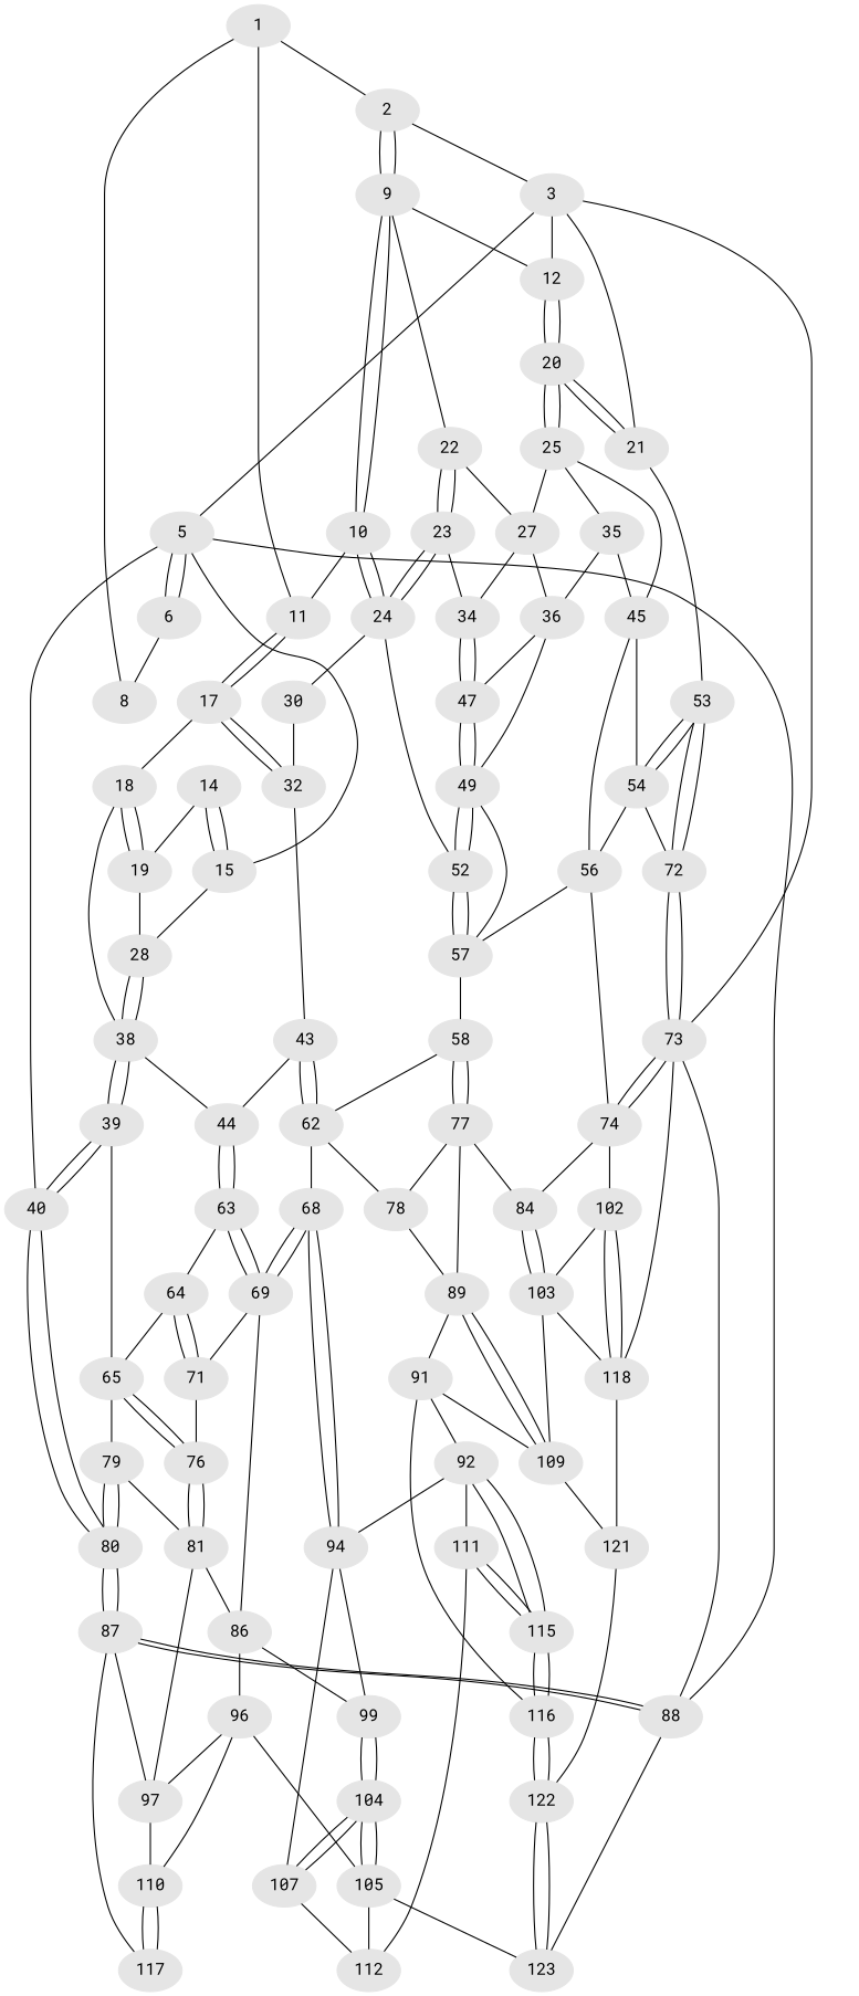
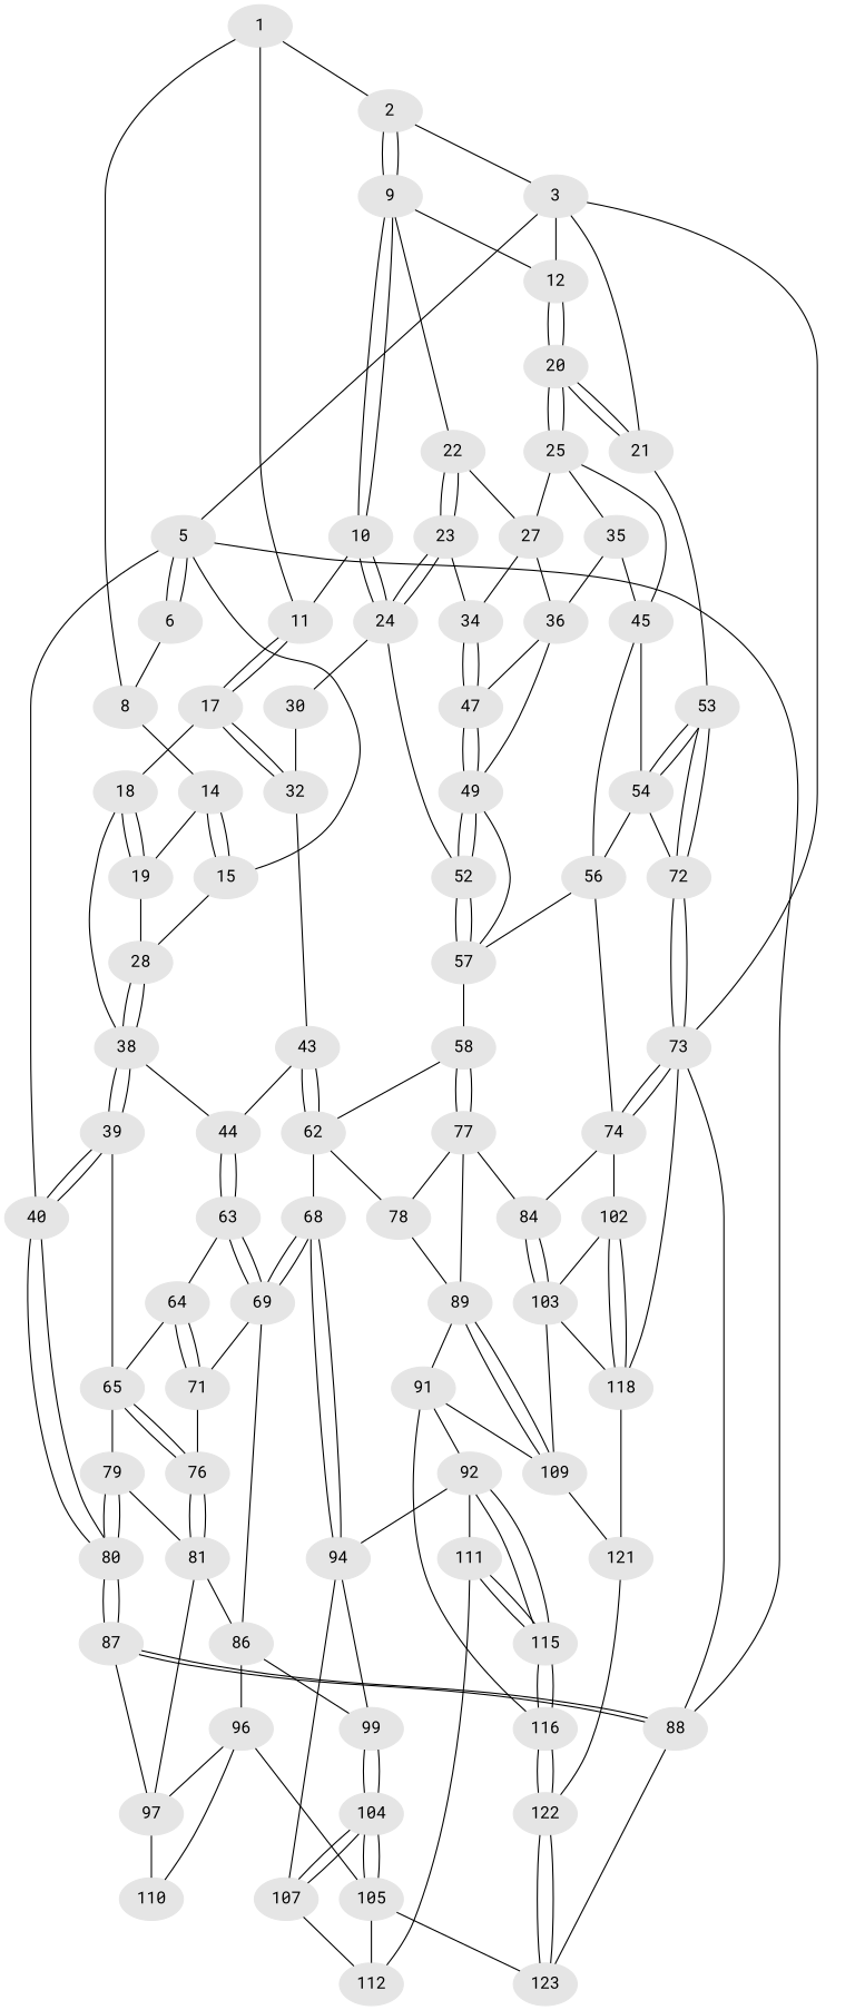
  graph {
    fontname="Roboto Mono"
    node [color=gray90 fontname="Roboto Mono" style=filled]
    edge [fontname="Roboto Mono"]
    1 [super="+7"]
    2
    8
    11
    3 [super="+4"]
    9 [super="+13"]
    14
    17
    5 [super="+16"]
    12
    21
    73 [super="+83"]
    10
    22
    6
    15
    40
    88 [super="+124"]
    20
    53
    74 [super="+75"]
    118 [super="+119"]
    28
    80
    123
    19
    24 [super="+29"]
    23
    27 [super="+33"]
    30 [super="+31"]
    n31 [label=52]
    18
    32 [super="+42"]
    25 [super="+26"]
    38 [super="+41"]
    43
    39
    44
    35
    45 [super="+46"]
    54 [super="+55"]
    72
    34
    36 [super="+37"]
    47
    57 [super="+61"]
    56 [super="+60"]
    49 [super="+51"]
    62 [super="+67"]
    65 [super="+66"]
    63
    76
    79
    87 [super="+101"]
    68
    78
    64
    69 [super="+70"]
    58 [super="+59"]
    77 [super="+85"]
    84
    102
    89 [super="+90"]
    94 [super="+98"]
    71
    86 [super="+95"]
    81 [super="+82"]
    99
    107
    96 [super="+106"]
    121
    103 [super="+108"]
    97 [super="+100"]
    91 [super="+114"]
    109 [super="+113"]
-   117
    110
    105 [super="+120"]
    104
    92 [super="+93"]
    116
    111
    115
    122
    112
    1 -- 2
    1 -- 8
    1 -- 11
    2 -- 3
    2 -- 9
    2 -- 9
+   8 -- 14
    11 -- 17
    11 -- 17
    3 -- 5
    3 -- 12
    3 -- 21
    3 -- 73
    9 -- 12
    9 -- 10
    9 -- 10
    9 -- 22
    14 -- 15
    14 -- 15
    14 -- 19
    17 -- 18
    17 -- 32
    17 -- 32
    5 -- 6
    5 -- 6
    5 -- 15
    5 -- 40
    5 -- 88
    12 -- 20
    12 -- 20
    21 -- 53
    73 -- 88
    73 -- 74
    73 -- 74
    73 -- 118
    10 -- 11
    10 -- 24
    10 -- 24
    22 -- 23
    22 -- 23
    22 -- 27
    6 -- 8
    15 -- 28
    40 -- 80
    40 -- 80
    88 -- 123
    20 -- 21
    20 -- 21
    20 -- 25
    20 -- 25
    53 -- 54
    53 -- 54
    53 -- 72
    53 -- 72
    74 -- 84
    74 -- 102
    118 -- 121
    28 -- 38
    28 -- 38
    80 -- 87
    80 -- 87
    19 -- 28
    24 -- 30
    24 -- n31
    23 -- 24
    23 -- 24
    23 -- 34
    27 -- 34
    27 -- 36
    30 -- 32
    n31 -- 57
    n31 -- 57
    18 -- 19
    18 -- 19
    18 -- 38
    32 -- 43
    25 -- 27
    25 -- 35
    25 -- 45
    38 -- 39
    38 -- 39
    38 -- 44
    43 -- 44
    43 -- 62
    43 -- 62
    39 -- 40
    39 -- 40
    39 -- 65
    44 -- 63
    44 -- 63
    35 -- 45
    35 -- 36
    45 -- 54
    45 -- 56
    54 -- 72
    54 -- 56
    72 -- 73
    72 -- 73
    34 -- 47
    34 -- 47
    36 -- 47
    36 -- 49
    47 -- 49
    47 -- 49
    57 -- 58
    56 -- 74
    56 -- 57
    49 -- n31
    49 -- n31
    49 -- 57
    62 -- 68
    62 -- 78
    65 -- 76
    65 -- 76
    65 -- 79
    63 -- 64
    63 -- 69
    63 -- 69
    76 -- 81
    76 -- 81
    79 -- 80
    79 -- 80
    79 -- 81
    87 -- 88
    87 -- 88
    87 -- 97
-   87 -- 117
    68 -- 69
    68 -- 69
    68 -- 94
    68 -- 94
    78 -- 89
    64 -- 65
    64 -- 71
    64 -- 71
    69 -- 71
    69 -- 86
    58 -- 62
    58 -- 77
    58 -- 77
    77 -- 78
    77 -- 84
    77 -- 89
    84 -- 103
    84 -- 103
    102 -- 118
    102 -- 118
    102 -- 103
    89 -- 91
    89 -- 109
    89 -- 109
    94 -- 99
    94 -- 107
    71 -- 76
    86 -- 99
    86 -- 96
    81 -- 86
    81 -- 97
    99 -- 104
    99 -- 104
    107 -- 112
    96 -- 97
    96 -- 110
    96 -- 105
    121 -- 122
    103 -- 118
    103 -- 109
    97 -- 110
    91 -- 109
    91 -- 92
    91 -- 116
    109 -- 121
-   110 -- 117
-   110 -- 117
    105 -- 123
    105 -- 112
    104 -- 107
    104 -- 107
    104 -- 105
    104 -- 105
    92 -- 94
    92 -- 111
    92 -- 115
    92 -- 115
    116 -- 122
    116 -- 122
    111 -- 115
    111 -- 115
    111 -- 112
    115 -- 116
    115 -- 116
    122 -- 123
    122 -- 123
  }
